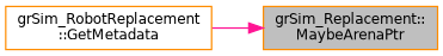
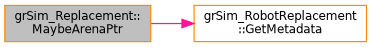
  digraph {
    rankdir=LR
    node [color=darkorange fontname=Helvetica fontsize=10 shape=record style=filled]
    n1 [fillcolor=grey75 fontcolor=black height=0.2 label="grSim_Replacement::\lMaybeArenaPtr" width=0.4]
    n2 [fillcolor=white height=0.2 label="grSim_RobotReplacement\l::GetMetadata" width=0.4]
-   n2 -> n1 [color=deeppink fontname=Helvetica fontsize=10 labelfontname=Helvetica labelfontsize=10 style=solid]
+   n1 -> n2 [color=deeppink fontname=Helvetica fontsize=10 labelfontname=Helvetica labelfontsize=10 style=solid]
  }
